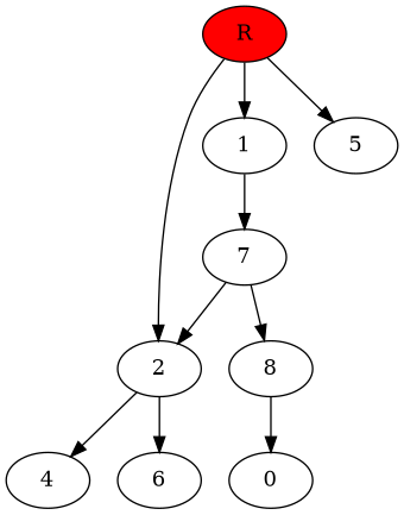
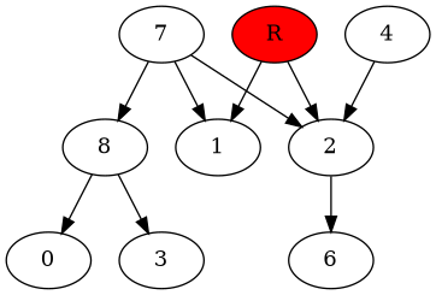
  digraph {
    2
    4
    6
    7
    8
    1
+   3
    n8 [label=0]
    R [fillcolor="#ff0000" style=filled]
-   5
-   2 -> 4
+   4 -> 2
    2 -> 6
    7 -> 2
    7 -> 8
-   1 -> 7
+   7 -> 1
+   8 -> 3
    8 -> n8
    R -> 2
    R -> 1
-   R -> 5
  }
